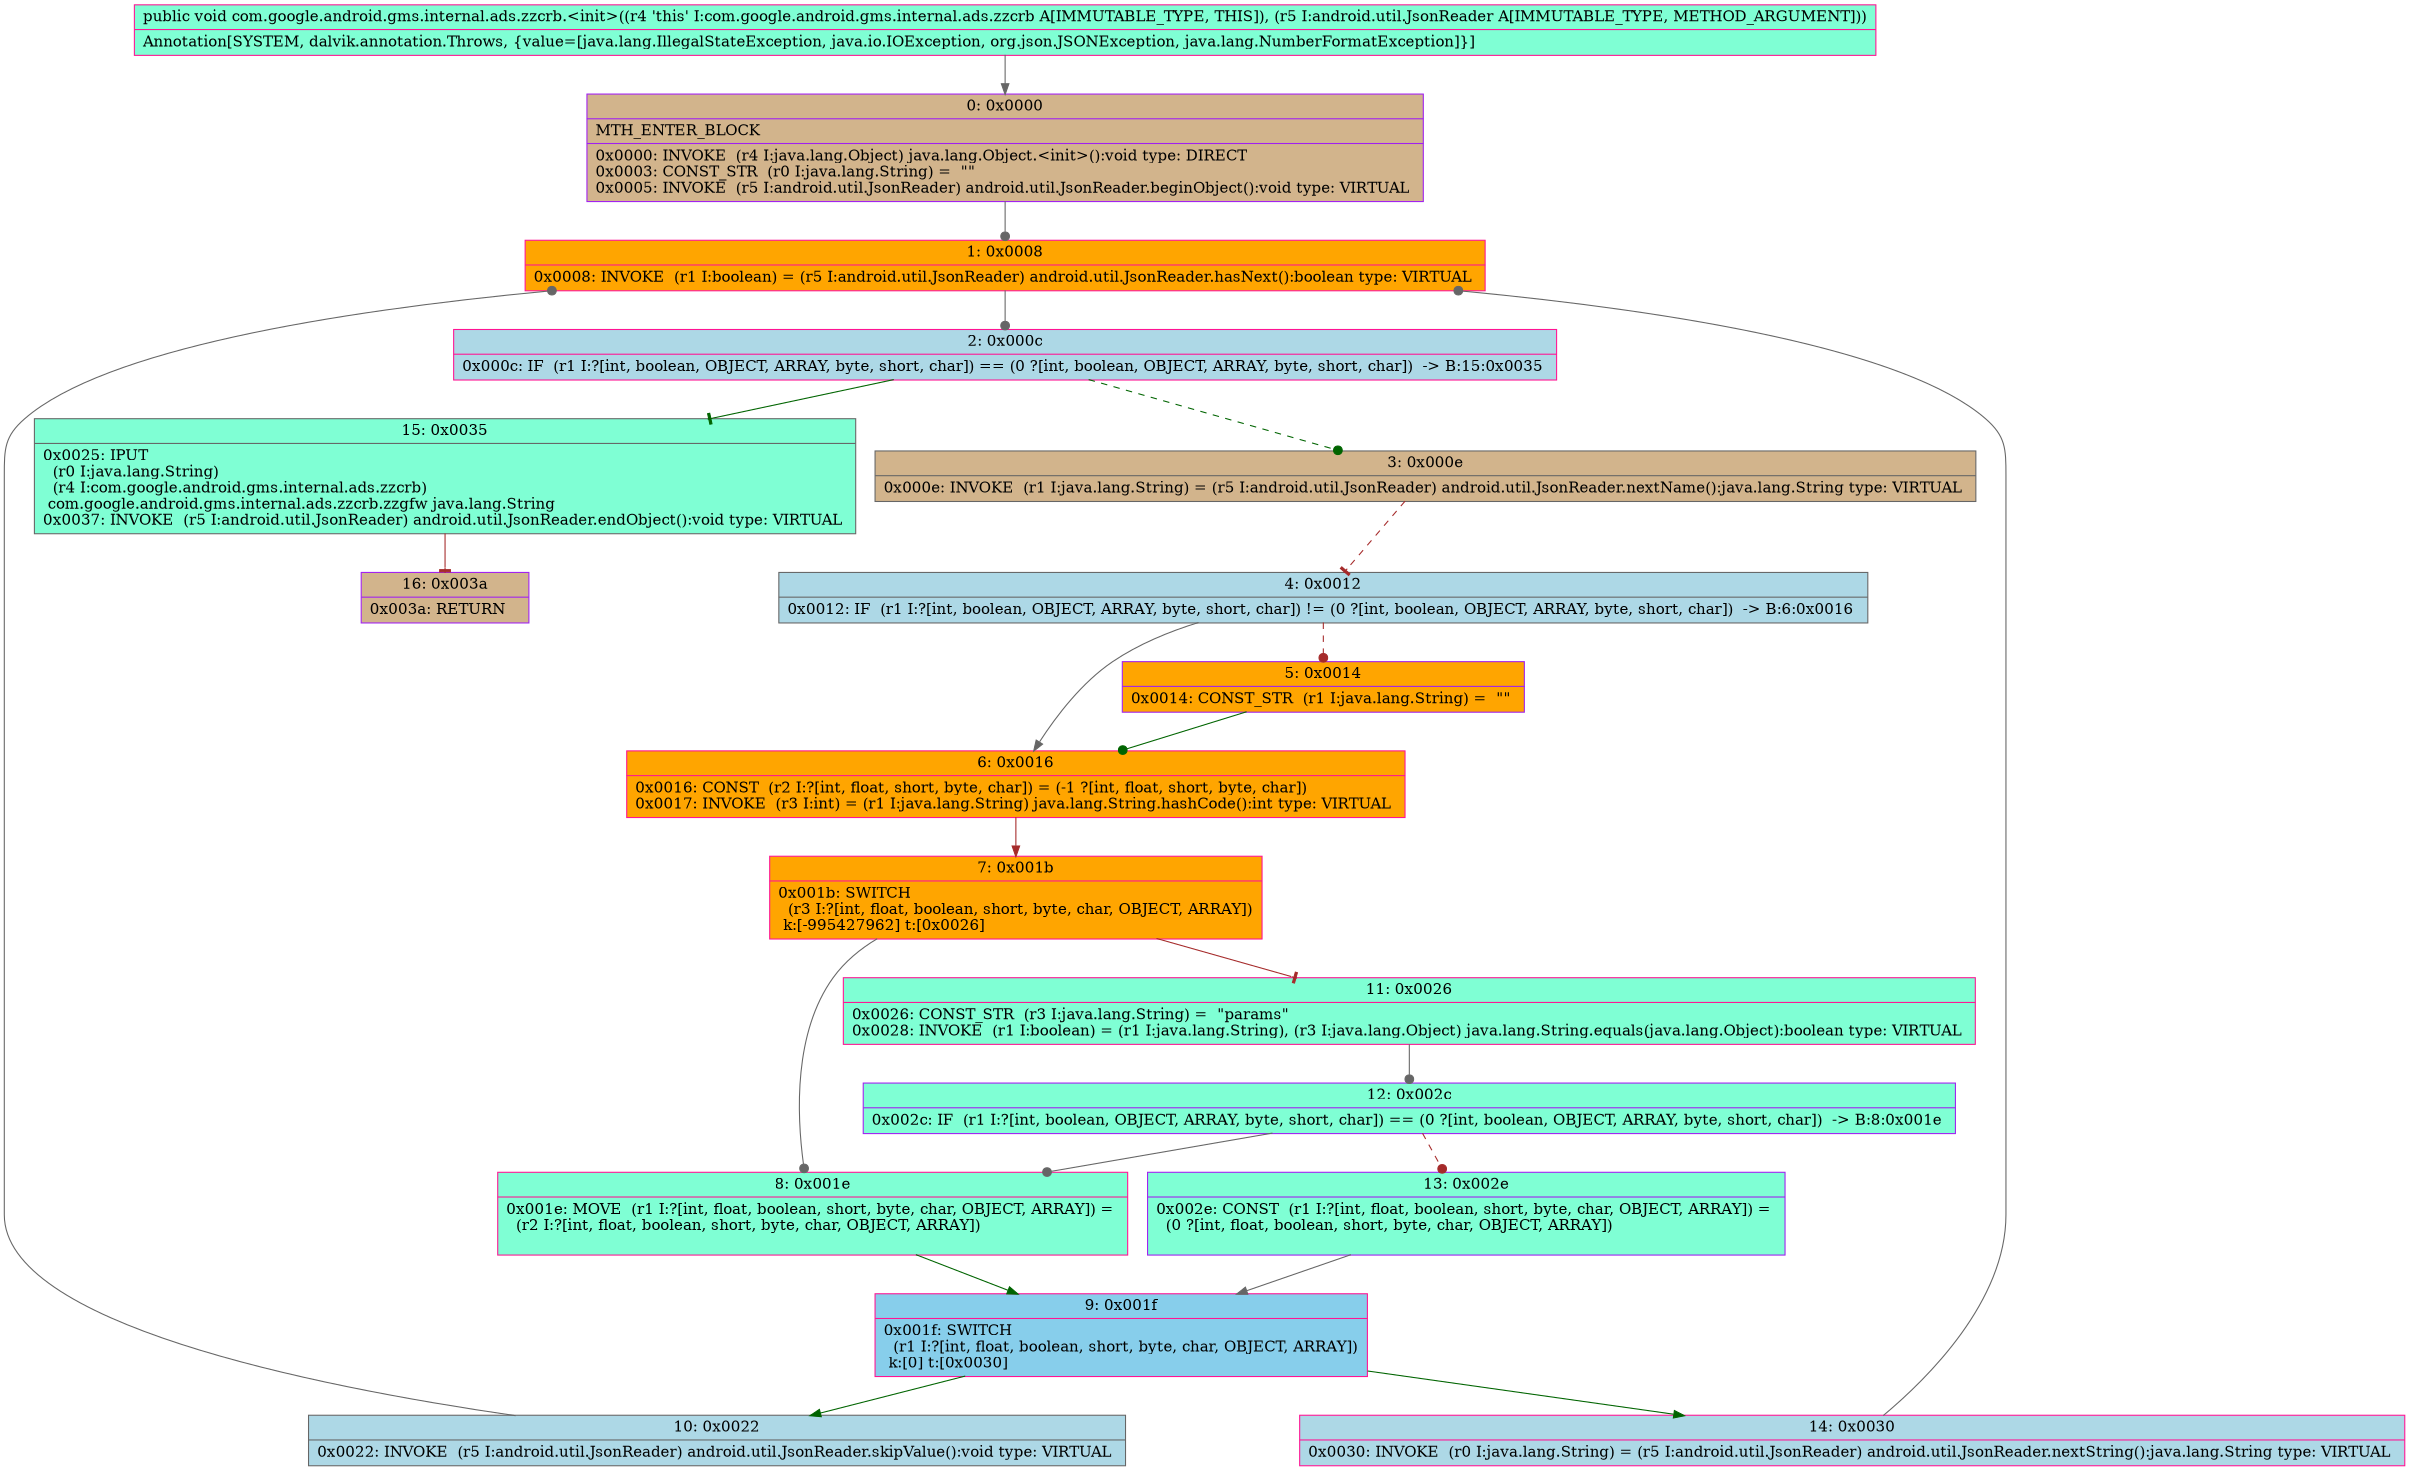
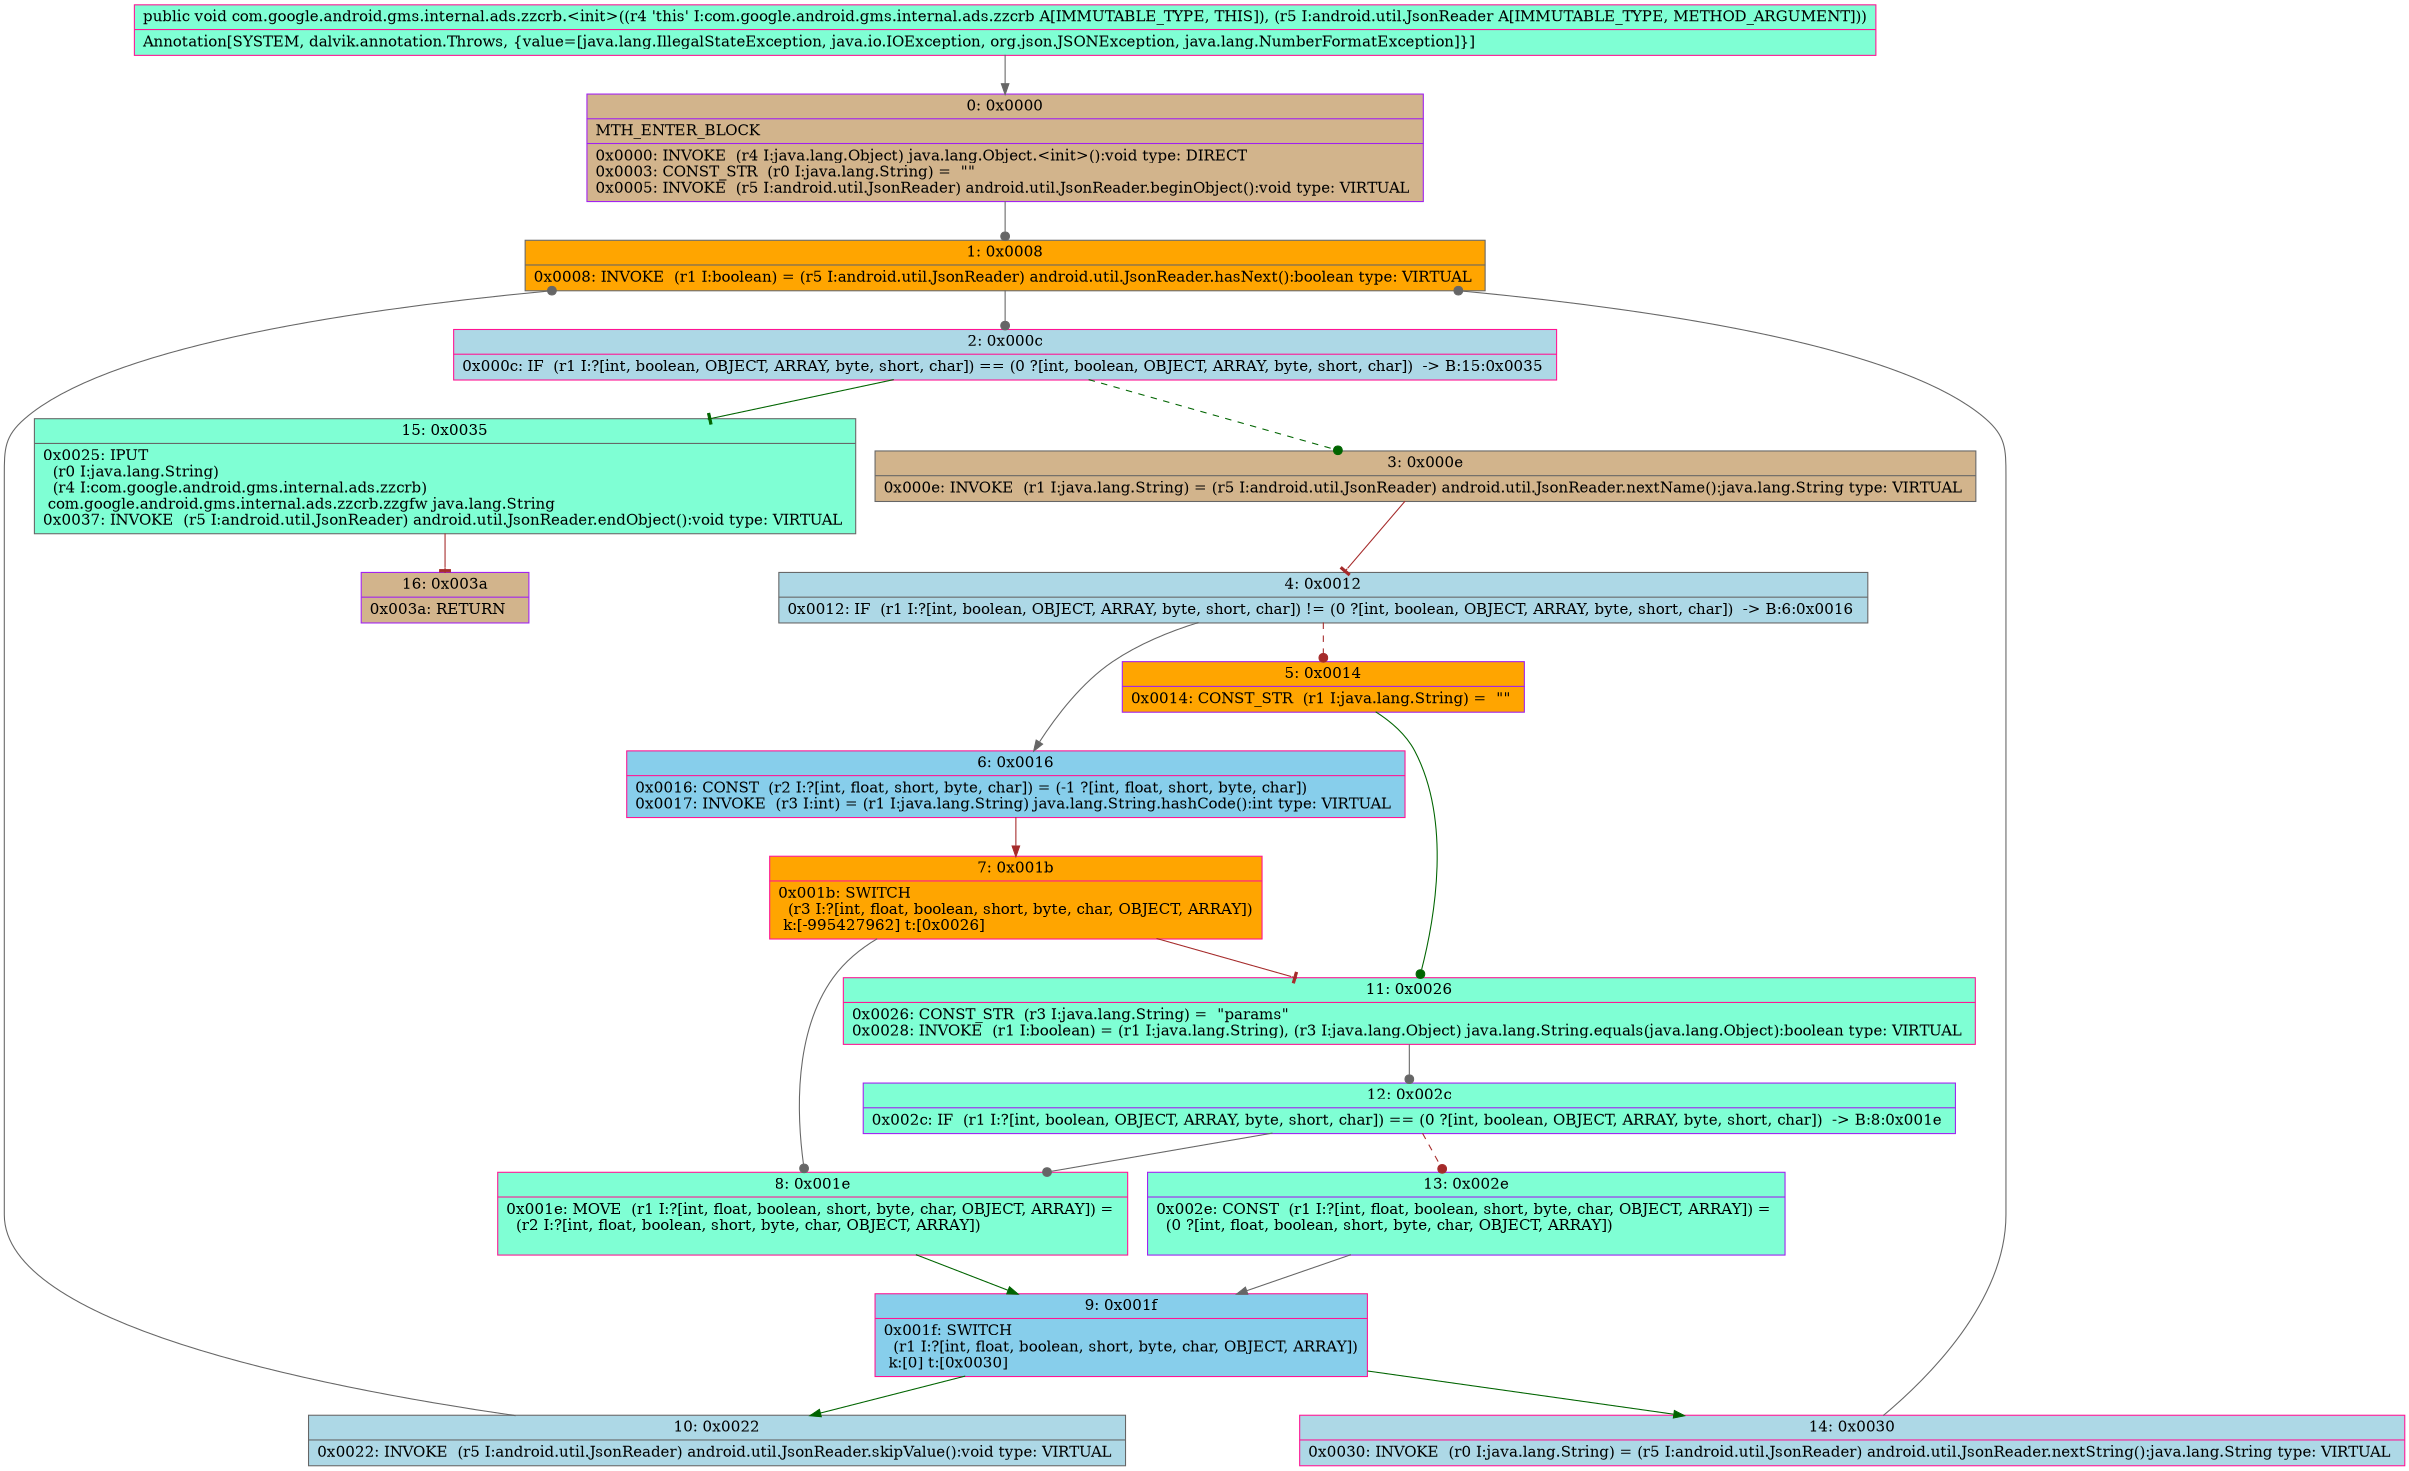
  digraph {
    node [color=deeppink fillcolor=aquamarine shape=record style=filled]
    edge [arrowhead=dot color=gray40]
    n1 [color=purple fillcolor=tan label="{0\:\ 0x0000|MTH_ENTER_BLOCK\l|0x0000: INVOKE  (r4 I:java.lang.Object) java.lang.Object.\<init\>():void type: DIRECT \l0x0003: CONST_STR  (r0 I:java.lang.String) =  \"\" \l0x0005: INVOKE  (r5 I:android.util.JsonReader) android.util.JsonReader.beginObject():void type: VIRTUAL \l}"]
-   n2 [fillcolor=orange label="{1\:\ 0x0008|0x0008: INVOKE  (r1 I:boolean) = (r5 I:android.util.JsonReader) android.util.JsonReader.hasNext():boolean type: VIRTUAL \l}"]
+   n2 [color=gray40 fillcolor=orange label="{1\:\ 0x0008|0x0008: INVOKE  (r1 I:boolean) = (r5 I:android.util.JsonReader) android.util.JsonReader.hasNext():boolean type: VIRTUAL \l}"]
    n3 [fillcolor=lightblue label="{2\:\ 0x000c|0x000c: IF  (r1 I:?[int, boolean, OBJECT, ARRAY, byte, short, char]) == (0 ?[int, boolean, OBJECT, ARRAY, byte, short, char])  \-\> B:15:0x0035 \l}"]
    n4 [color=gray40 fillcolor=tan label="{3\:\ 0x000e|0x000e: INVOKE  (r1 I:java.lang.String) = (r5 I:android.util.JsonReader) android.util.JsonReader.nextName():java.lang.String type: VIRTUAL \l}"]
    n5 [color=gray40 label="{15\:\ 0x0035|0x0025: IPUT  \l  (r0 I:java.lang.String)\l  (r4 I:com.google.android.gms.internal.ads.zzcrb)\l com.google.android.gms.internal.ads.zzcrb.zzgfw java.lang.String \l0x0037: INVOKE  (r5 I:android.util.JsonReader) android.util.JsonReader.endObject():void type: VIRTUAL \l}"]
    n6 [color=gray40 fillcolor=lightblue label="{4\:\ 0x0012|0x0012: IF  (r1 I:?[int, boolean, OBJECT, ARRAY, byte, short, char]) != (0 ?[int, boolean, OBJECT, ARRAY, byte, short, char])  \-\> B:6:0x0016 \l}"]
    n7 [color=purple fillcolor=tan label="{16\:\ 0x003a|0x003a: RETURN   \l}"]
    n8 [color=purple fillcolor=orange label="{5\:\ 0x0014|0x0014: CONST_STR  (r1 I:java.lang.String) =  \"\" \l}"]
-   n9 [fillcolor=orange label="{6\:\ 0x0016|0x0016: CONST  (r2 I:?[int, float, short, byte, char]) = (\-1 ?[int, float, short, byte, char]) \l0x0017: INVOKE  (r3 I:int) = (r1 I:java.lang.String) java.lang.String.hashCode():int type: VIRTUAL \l}"]
+   n9 [fillcolor=skyblue label="{6\:\ 0x0016|0x0016: CONST  (r2 I:?[int, float, short, byte, char]) = (\-1 ?[int, float, short, byte, char]) \l0x0017: INVOKE  (r3 I:int) = (r1 I:java.lang.String) java.lang.String.hashCode():int type: VIRTUAL \l}"]
    n10 [fillcolor=orange label="{7\:\ 0x001b|0x001b: SWITCH  \l  (r3 I:?[int, float, boolean, short, byte, char, OBJECT, ARRAY])\l k:[\-995427962] t:[0x0026] \l}"]
    n11 [label="{8\:\ 0x001e|0x001e: MOVE  (r1 I:?[int, float, boolean, short, byte, char, OBJECT, ARRAY]) = \l  (r2 I:?[int, float, boolean, short, byte, char, OBJECT, ARRAY])\l \l}"]
    n12 [label="{11\:\ 0x0026|0x0026: CONST_STR  (r3 I:java.lang.String) =  \"params\" \l0x0028: INVOKE  (r1 I:boolean) = (r1 I:java.lang.String), (r3 I:java.lang.Object) java.lang.String.equals(java.lang.Object):boolean type: VIRTUAL \l}"]
    n13 [fillcolor=skyblue label="{9\:\ 0x001f|0x001f: SWITCH  \l  (r1 I:?[int, float, boolean, short, byte, char, OBJECT, ARRAY])\l k:[0] t:[0x0030] \l}"]
    n14 [color=purple label="{12\:\ 0x002c|0x002c: IF  (r1 I:?[int, boolean, OBJECT, ARRAY, byte, short, char]) == (0 ?[int, boolean, OBJECT, ARRAY, byte, short, char])  \-\> B:8:0x001e \l}"]
    n15 [color=gray40 fillcolor=lightblue label="{10\:\ 0x0022|0x0022: INVOKE  (r5 I:android.util.JsonReader) android.util.JsonReader.skipValue():void type: VIRTUAL \l}"]
    n16 [fillcolor=lightblue label="{14\:\ 0x0030|0x0030: INVOKE  (r0 I:java.lang.String) = (r5 I:android.util.JsonReader) android.util.JsonReader.nextString():java.lang.String type: VIRTUAL \l}"]
    n17 [color=purple label="{13\:\ 0x002e|0x002e: CONST  (r1 I:?[int, float, boolean, short, byte, char, OBJECT, ARRAY]) = \l  (0 ?[int, float, boolean, short, byte, char, OBJECT, ARRAY])\l \l}"]
    n18 [label="{public void com.google.android.gms.internal.ads.zzcrb.\<init\>((r4 'this' I:com.google.android.gms.internal.ads.zzcrb A[IMMUTABLE_TYPE, THIS]), (r5 I:android.util.JsonReader A[IMMUTABLE_TYPE, METHOD_ARGUMENT]))  | Annotation[SYSTEM, dalvik.annotation.Throws, \{value=[java.lang.IllegalStateException, java.io.IOException, org.json.JSONException, java.lang.NumberFormatException]\}]\l}"]
    n1 -> n2
    n2 -> n3
    n3 -> n4 [color=darkgreen style=dashed]
    n3 -> n5 [arrowhead=tee color=darkgreen]
-   n4 -> n6 [arrowhead=tee color=brown style=dashed]
+   n4 -> n6 [arrowhead=tee color=brown]
    n5 -> n7 [arrowhead=tee color=brown]
    n6 -> n8 [color=brown style=dashed]
    n6 -> n9 [arrowhead=normal]
-   n8 -> n9 [color=darkgreen]
+   n8 -> n12 [color=darkgreen]
    n9 -> n10 [arrowhead=normal color=brown]
    n10 -> n11
    n10 -> n12 [arrowhead=tee color=brown]
    n11 -> n13 [arrowhead=normal color=darkgreen]
    n12 -> n14
    n13 -> n15 [arrowhead=normal color=darkgreen]
    n13 -> n16 [arrowhead=normal color=darkgreen]
    n14 -> n11
    n14 -> n17 [color=brown style=dashed]
    n15 -> n2
    n16 -> n2
    n17 -> n13 [arrowhead=normal]
    n18 -> n1 [arrowhead=normal]
  }
